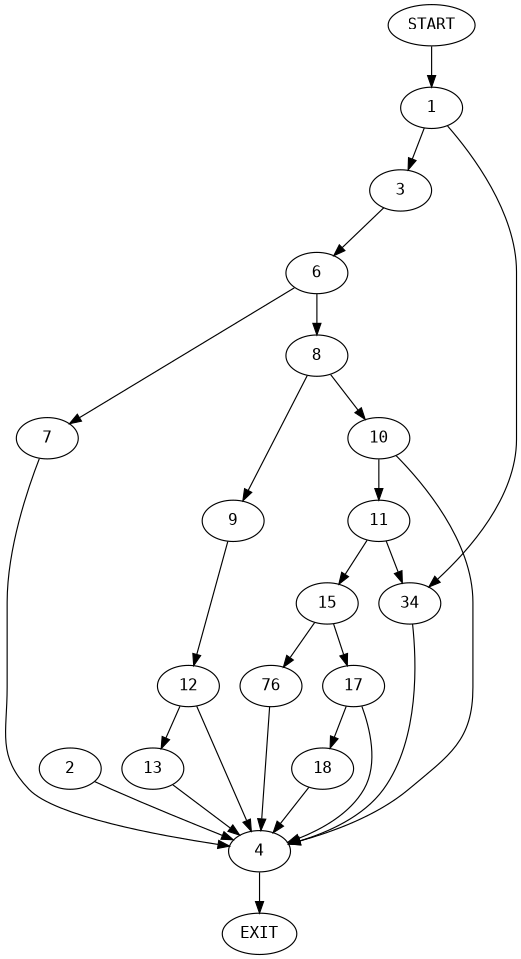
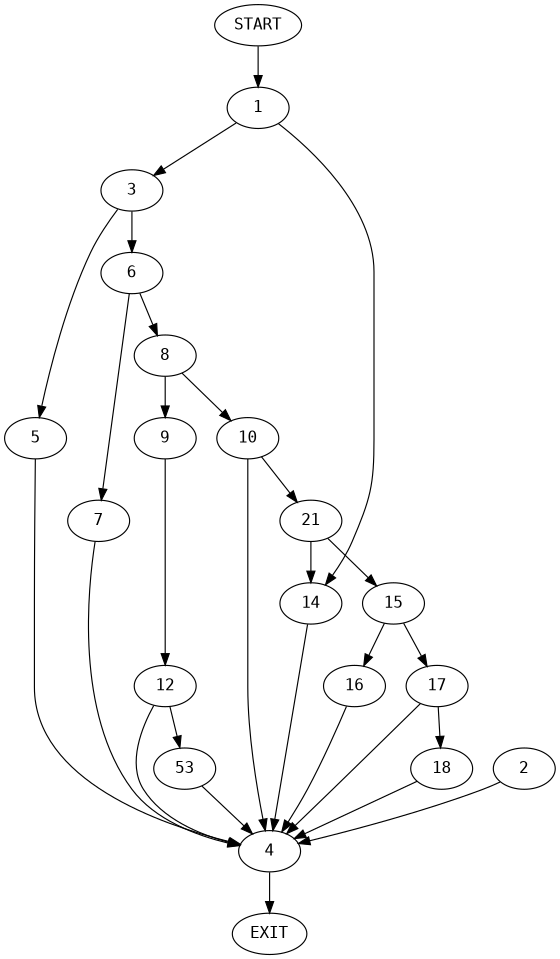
  digraph {
    fontname="DejaVu Sans Mono"
    node [fontname="DejaVu Sans Mono"]
    edge [fontname="DejaVu Sans Mono"]
    n1 [label=START]
    1
    3
-   14 [label=34]
+   14
    n5 [label=EXIT]
    2
    4
+   5
    6
    7
    8
    9
    10
    12
-   11
+   11 [label=21]
    15
-   13
-   16 [label=76]
+   13 [label=53]
+   16
    17
    18
    n1 -> 1
    1 -> 3
    1 -> 14
+   3 -> 5
    3 -> 6
    14 -> 4
    2 -> 4
    4 -> n5
+   5 -> 4
    6 -> 7
    6 -> 8
    7 -> 4
    8 -> 9
    8 -> 10
    9 -> 12
    10 -> 4
    10 -> 11
    12 -> 4
    12 -> 13
    11 -> 14
    11 -> 15
    15 -> 16
    15 -> 17
    13 -> 4
    16 -> 4
    17 -> 4
    17 -> 18
    18 -> 4
  }
